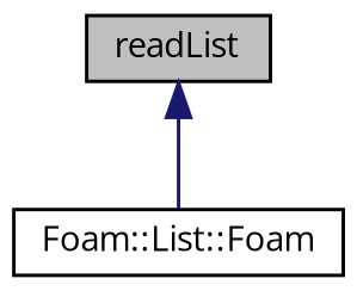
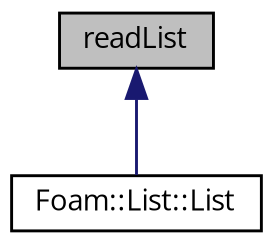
  digraph {
    rankdir=TB
    fontname="Open Sans"
    node [color=black fontname="Open Sans" fontsize=10 shape=record]
    n1 [fillcolor=grey75 fontcolor=black height=0.2 label=readList style=filled width=0.4]
-   n2 [height=0.2 label="Foam::List::Foam" width=0.4]
+   n2 [height=0.2 label="Foam::List::List" width=0.4]
    n1 -> n2 [color=midnightblue dir=back fontname="Open Sans" fontsize=10 labelfontname=Helvetica labelfontsize=10 style=solid]
  }
